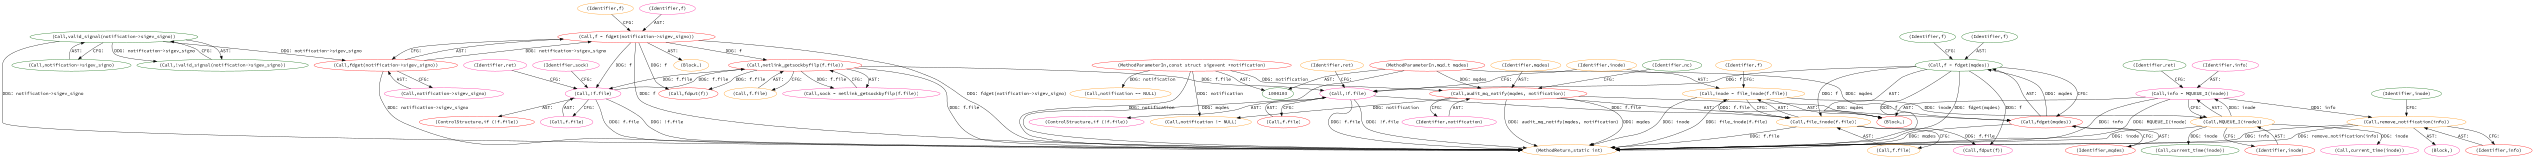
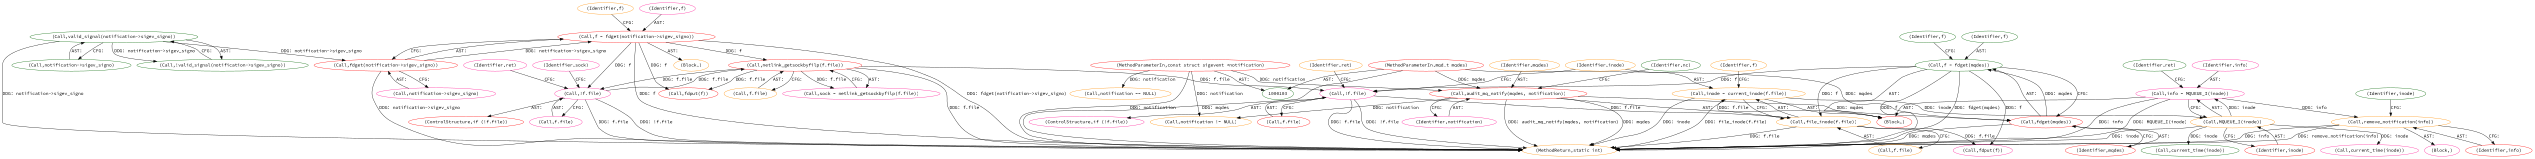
  digraph {
    fontname="Source Code Pro"
    node [color=deeppink fontname="Source Code Pro"]
    edge [fontname="Source Code Pro"]
    n1 [label="(Call,info = MQUEUE_I(inode))"]
    n2 [color=darkorange label="(Call,MQUEUE_I(inode))"]
    n3 [color=darkorange label="(Call,remove_notification(info))"]
    n4 [color=darkorange label="(MethodReturn,static int)"]
    n5 [color=red label="(Block,)"]
    n6 [color=red label="(Identifier,inode)"]
    n7 [label="(Call,current_time(inode))"]
    n8 [color=darkgreen label="(Call,current_time(inode))"]
    n9 [color=red label="(Identifier,info)"]
    n10 [label="(Block,)"]
-   n11 [color=darkorange label="(Call,inode = file_inode(f.file))"]
+   n11 [color=darkorange label="(Call,inode = current_inode(f.file))"]
    n12 [color=darkorange label="(Call,file_inode(f.file))"]
    n13 [label="(Call,fdput(f))"]
    n14 [color=darkorange label="(Call,f.file)"]
    n15 [color=darkgreen label="(Call,f = fdget(mqdes))"]
    n16 [color=red label="(Call,fdget(mqdes))"]
    n17 [label="(Call,!f.file)"]
    n18 [color=red label="(Identifier,mqdes)"]
    n19 [label="(ControlStructure,if (!f.file))"]
    n20 [color=red label="(Call,f.file)"]
    n21 [color=red label="(Call,audit_mq_notify(mqdes, notification))"]
    n22 [color=darkorange label="(Call,notification != NULL)"]
    n23 [label="(Identifier,notification)"]
    n24 [color=red label="(MethodParameterIn,mqd_t mqdes)"]
    1000103 [color=darkgreen]
    n26 [color=red label="(MethodParameterIn,const struct sigevent *notification)"]
    n27 [color=darkorange label="(Call,notification == NULL)"]
    n28 [color=red label="(Call,netlink_getsockbyfilp(f.file))"]
    n29 [label="(Call,!f.file)"]
    n30 [color=darkorange label="(Call,f.file)"]
    n31 [color=red label="(Call,fdput(f))"]
    n32 [label="(Call,sock = netlink_getsockbyfilp(f.file))"]
    n33 [label="(Call,f.file)"]
    n34 [color=red label="(ControlStructure,if (!f.file))"]
    n35 [color=red label="(Call,f = fdget(notification->sigev_signo))"]
    n36 [color=red label="(Call,fdget(notification->sigev_signo))"]
    n37 [color=darkorange label="(Block,)"]
    n38 [label="(Call,notification->sigev_signo)"]
    n39 [color=darkgreen label="(Call,valid_signal(notification->sigev_signo))"]
    n40 [color=darkgreen label="(Call,!valid_signal(notification->sigev_signo))"]
    n41 [color=darkgreen label="(Call,notification->sigev_signo)"]
    n42 [color=darkgreen label="(Identifier,f)"]
    n43 [color=darkgreen label="(Identifier,ret)"]
    n44 [color=darkorange label="(Identifier,inode)"]
    n45 [color=darkgreen label="(Identifier,inode)"]
    n46 [color=darkgreen label="(Identifier,f)"]
    n47 [color=darkgreen label="(Identifier,nc)"]
    n48 [color=darkorange label="(Identifier,f)"]
    n49 [color=darkorange label="(Identifier,mqdes)"]
    n50 [label="(Identifier,info)"]
    n51 [color=darkorange label="(Identifier,ret)"]
    n52 [label="(Identifier,ret)"]
    n53 [label="(Identifier,f)"]
    n54 [color=darkorange label="(Identifier,f)"]
    n55 [label="(Identifier,sock)"]
    n1 -> n2 [label="CFG: "]
    n1 -> n3 [label="DDG: info"]
    n1 -> n4 [label="DDG: info"]
    n1 -> n4 [label="DDG: MQUEUE_I(inode)"]
    n1 -> n5 [label="AST: "]
    n2 -> n1 [label="AST: "]
    n2 -> n1 [label="DDG: inode"]
    n2 -> n4 [label="DDG: inode"]
    n2 -> n6 [label="CFG: "]
    n2 -> n7 [label="DDG: inode"]
    n2 -> n8 [label="DDG: inode"]
    n3 -> n4 [label="DDG: info"]
    n3 -> n4 [label="DDG: remove_notification(info)"]
    n3 -> n9 [label="CFG: "]
    n3 -> n10 [label="AST: "]
    n6 -> n2 [label="AST: "]
    n9 -> n3 [label="AST: "]
    n11 -> n2 [label="DDG: inode"]
    n11 -> n4 [label="DDG: inode"]
    n11 -> n4 [label="DDG: file_inode(f.file)"]
    n11 -> n5 [label="AST: "]
    n11 -> n12 [label="CFG: "]
    n12 -> n4 [label="DDG: f.file"]
    n12 -> n11 [label="AST: "]
    n12 -> n11 [label="DDG: f.file"]
    n12 -> n13 [label="DDG: f.file"]
    n12 -> n14 [label="CFG: "]
    n14 -> n12 [label="AST: "]
    n15 -> n4 [label="DDG: f"]
    n15 -> n4 [label="DDG: fdget(mqdes)"]
    n15 -> n5 [label="AST: "]
    n15 -> n12 [label="DDG: f"]
    n15 -> n13 [label="DDG: f"]
    n15 -> n16 [label="CFG: "]
    n15 -> n17 [label="DDG: f"]
    n16 -> n4 [label="DDG: mqdes"]
    n16 -> n15 [label="AST: "]
    n16 -> n15 [label="DDG: mqdes"]
    n16 -> n18 [label="CFG: "]
    n17 -> n4 [label="DDG: !f.file"]
    n17 -> n4 [label="DDG: f.file"]
    n17 -> n12 [label="DDG: f.file"]
    n17 -> n19 [label="AST: "]
    n17 -> n20 [label="CFG: "]
    n18 -> n16 [label="AST: "]
    n20 -> n17 [label="AST: "]
    n21 -> n4 [label="DDG: mqdes"]
    n21 -> n4 [label="DDG: audit_mq_notify(mqdes, notification)"]
    n21 -> n5 [label="AST: "]
    n21 -> n16 [label="DDG: mqdes"]
    n21 -> n22 [label="DDG: notification"]
    n21 -> n23 [label="CFG: "]
    n23 -> n21 [label="AST: "]
    n24 -> n4 [label="DDG: mqdes"]
    n24 -> n16 [label="DDG: mqdes"]
    n24 -> n21 [label="DDG: mqdes"]
    n24 -> 1000103 [label="AST: "]
    n26 -> n4 [label="DDG: notification"]
    n26 -> n21 [label="DDG: notification"]
    n26 -> n22 [label="DDG: notification"]
    n26 -> 1000103 [label="AST: "]
    n26 -> n27 [label="DDG: notification"]
    n28 -> n4 [label="DDG: f.file"]
    n28 -> n17 [label="DDG: f.file"]
    n28 -> n29 [label="DDG: f.file"]
    n28 -> n30 [label="CFG: "]
    n28 -> n31 [label="DDG: f.file"]
    n28 -> n32 [label="AST: "]
    n28 -> n32 [label="DDG: f.file"]
    n29 -> n4 [label="DDG: f.file"]
    n29 -> n4 [label="DDG: !f.file"]
    n29 -> n28 [label="DDG: f.file"]
    n29 -> n33 [label="CFG: "]
    n29 -> n34 [label="AST: "]
    n30 -> n28 [label="AST: "]
    n32 -> n28 [label="CFG: "]
    n33 -> n29 [label="AST: "]
    n35 -> n4 [label="DDG: f"]
    n35 -> n4 [label="DDG: fdget(notification->sigev_signo)"]
    n35 -> n28 [label="DDG: f"]
    n35 -> n29 [label="DDG: f"]
    n35 -> n31 [label="DDG: f"]
    n35 -> n36 [label="CFG: "]
    n35 -> n37 [label="AST: "]
    n36 -> n4 [label="DDG: notification->sigev_signo"]
    n36 -> n35 [label="AST: "]
    n36 -> n35 [label="DDG: notification->sigev_signo"]
    n36 -> n38 [label="CFG: "]
    n38 -> n36 [label="AST: "]
    n39 -> n4 [label="DDG: notification->sigev_signo"]
    n39 -> n36 [label="DDG: notification->sigev_signo"]
    n39 -> n40 [label="AST: "]
    n39 -> n40 [label="DDG: notification->sigev_signo"]
    n39 -> n41 [label="CFG: "]
    n40 -> n39 [label="CFG: "]
    n41 -> n39 [label="AST: "]
    n42 -> n15 [label="CFG: "]
    n43 -> n1 [label="CFG: "]
    n44 -> n11 [label="AST: "]
    n44 -> n17 [label="CFG: "]
    n45 -> n3 [label="CFG: "]
    n46 -> n15 [label="AST: "]
    n47 -> n21 [label="CFG: "]
    n48 -> n35 [label="CFG: "]
    n49 -> n21 [label="AST: "]
    n50 -> n1 [label="AST: "]
    n51 -> n17 [label="CFG: "]
    n52 -> n29 [label="CFG: "]
    n53 -> n35 [label="AST: "]
    n54 -> n11 [label="CFG: "]
    n55 -> n29 [label="CFG: "]
  }
